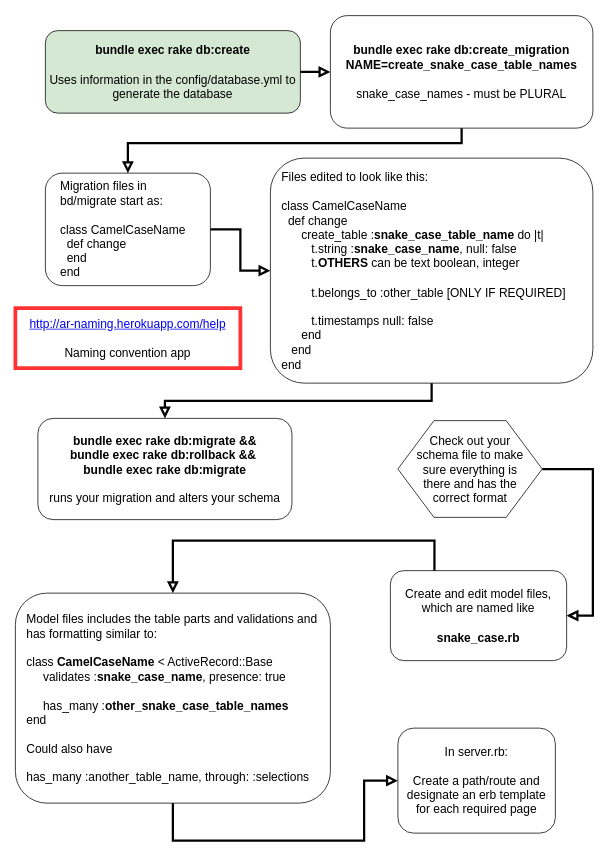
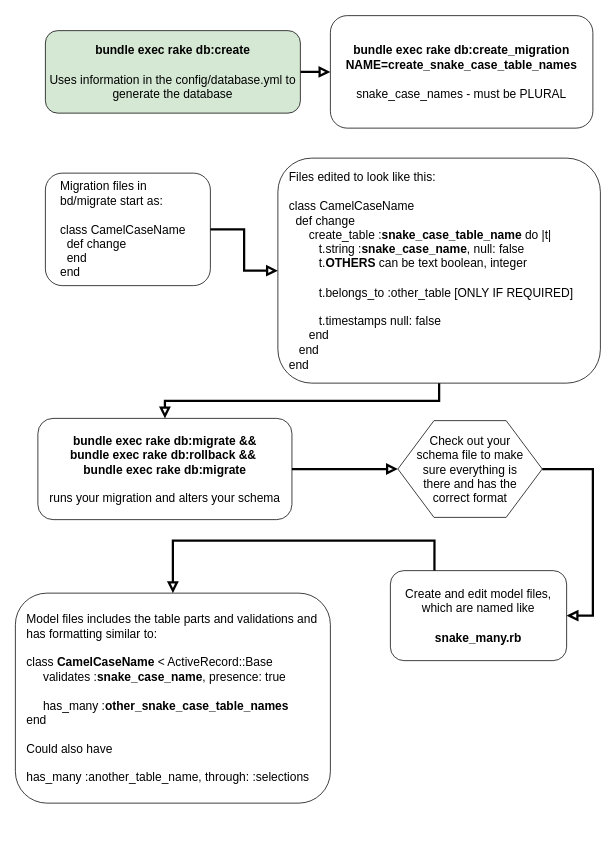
  <mxCell id="0" />
  <mxCell id="1" parent="0" />
  <mxCell id="2" value="" style="rounded=0;html=1;jettySize=auto;orthogonalLoop=1;fontSize=11;endArrow=block;endFill=0;endSize=8;strokeWidth=3;shadow=0;labelBackgroundColor=none;edgeStyle=orthogonalEdgeStyle;exitX=1;exitY=0.5;exitDx=0;exitDy=0;entryX=0;entryY=0.5;entryDx=0;entryDy=0;" parent="1" source="3" edge="1" target="16"><mxGeometry relative="1" as="geometry"><mxPoint x="232.5" y="320" as="targetPoint" /></mxGeometry></mxCell>
  <mxCell id="3" value="&lt;b style=&quot;font-size: 16px&quot;&gt;bundle exec rake db:create&lt;/b&gt;&lt;br style=&quot;font-size: 16px&quot;&gt;&lt;br style=&quot;font-size: 16px&quot;&gt;Uses information in the config/database.yml to generate the database" style="rounded=1;whiteSpace=wrap;html=1;fontSize=16;glass=0;strokeWidth=1;shadow=0;fillColor=#d5e8d4;" parent="1" vertex="1"><mxGeometry x="60" y="40" width="340" height="110" as="geometry" /></mxCell>
- <mxCell id="4" value="In server.rb:&lt;br style=&quot;font-size: 16px;&quot;&gt;&lt;br style=&quot;font-size: 16px;&quot;&gt;Create a path/route and designate an erb template for each required page" style="rounded=1;whiteSpace=wrap;html=1;fontSize=16;glass=0;strokeWidth=1;shadow=0;" parent="1" vertex="1"><mxGeometry x="530" y="970" width="210" height="140" as="geometry" /></mxCell>
- <mxCell id="5" value="Create and edit model files, which are named&amp;nbsp;like &lt;br style=&quot;font-size: 16px&quot;&gt;&lt;br style=&quot;font-size: 16px&quot;&gt;&lt;b style=&quot;font-size: 16px&quot;&gt;snake_case.rb&lt;/b&gt;" style="rounded=1;whiteSpace=wrap;html=1;fontSize=16;glass=0;strokeWidth=1;shadow=0;" parent="1" vertex="1"><mxGeometry x="520" y="760" width="235" height="120" as="geometry" /></mxCell>
+ <mxCell id="5" value="Create and edit model files, which are named&amp;nbsp;like &lt;br style=&quot;font-size: 16px&quot;&gt;&lt;br style=&quot;font-size: 16px&quot;&gt;&lt;b style=&quot;font-size: 16px&quot;&gt;snake_many.rb&lt;/b&gt;" style="rounded=1;whiteSpace=wrap;html=1;fontSize=16;glass=0;strokeWidth=1;shadow=0;" parent="1" vertex="1"><mxGeometry x="520" y="760" width="235" height="120" as="geometry" /></mxCell>
  <mxCell id="6" value="&lt;b style=&quot;font-size: 16px&quot;&gt;bundle exec rake db:migrate &amp;amp;&amp;amp; &lt;br&gt;bundle exec rake db:rollback &amp;amp;&amp;amp;&amp;nbsp;&lt;br&gt;bundle exec rake db:migrate&lt;/b&gt;&lt;br style=&quot;font-size: 16px&quot;&gt;&lt;br style=&quot;font-size: 16px&quot;&gt;runs your migration and alters your schema" style="rounded=1;whiteSpace=wrap;html=1;fontSize=16;" parent="1" vertex="1"><mxGeometry x="50" y="557" width="338.75" height="135" as="geometry" /></mxCell>
  <mxCell id="7" value="Migration files in bd/migrate start as:&lt;br style=&quot;font-size: 16px&quot;&gt;&lt;br style=&quot;font-size: 16px&quot;&gt;class CamelCaseName&lt;br style=&quot;font-size: 16px&quot;&gt;&lt;span style=&quot;font-size: 16px&quot;&gt;&amp;nbsp; def change&lt;/span&gt;&lt;br style=&quot;font-size: 16px&quot;&gt;&amp;nbsp; end&lt;br style=&quot;font-size: 16px&quot;&gt;end" style="rounded=1;whiteSpace=wrap;html=1;align=left;spacingLeft=5;spacingTop=5;spacingBottom=5;spacingRight=5;spacing=15;fontSize=16;" vertex="1" parent="1"><mxGeometry x="60" y="230" width="220" height="150" as="geometry" /></mxCell>
- <mxCell id="8" value="Files edited to look like this:&lt;br style=&quot;font-size: 16px&quot;&gt;&lt;br style=&quot;font-size: 16px&quot;&gt;class CamelCaseName&lt;br style=&quot;font-size: 16px&quot;&gt;&amp;nbsp; def change&lt;br style=&quot;font-size: 16px&quot;&gt;&amp;nbsp; &amp;nbsp; &amp;nbsp; create_table :&lt;b style=&quot;font-size: 16px&quot;&gt;snake_case_table_name&lt;/b&gt; do |t|&lt;br style=&quot;font-size: 16px&quot;&gt;&amp;nbsp; &amp;nbsp; &amp;nbsp; &amp;nbsp; &amp;nbsp;t.string :&lt;b style=&quot;font-size: 16px&quot;&gt;snake_case_name&lt;/b&gt;, null: false&lt;br style=&quot;font-size: 16px&quot;&gt;&amp;nbsp; &amp;nbsp; &amp;nbsp; &amp;nbsp; &amp;nbsp;t.&lt;b style=&quot;font-size: 16px&quot;&gt;OTHERS&lt;/b&gt;&amp;nbsp;can be text boolean, integer&amp;nbsp;&lt;br&gt;&lt;br&gt;&amp;nbsp; &amp;nbsp; &amp;nbsp; &amp;nbsp; &amp;nbsp;t.belongs_to :other_table [ONLY IF REQUIRED]&lt;br&gt;&lt;br&gt;&amp;nbsp; &amp;nbsp; &amp;nbsp; &amp;nbsp; &amp;nbsp;t.timestamps null: false&lt;br style=&quot;font-size: 16px&quot;&gt;&amp;nbsp; &amp;nbsp; &amp;nbsp; end&lt;br style=&quot;font-size: 16px&quot;&gt;&amp;nbsp; &amp;nbsp;end&lt;br style=&quot;font-size: 16px&quot;&gt;end" style="rounded=1;whiteSpace=wrap;html=1;align=left;spacing=15;fontSize=16;" vertex="1" parent="1"><mxGeometry x="360" y="210" width="430" height="300" as="geometry" /></mxCell>
+ <mxCell id="8" value="Files edited to look like this:&lt;br style=&quot;font-size: 16px&quot;&gt;&lt;br style=&quot;font-size: 16px&quot;&gt;class CamelCaseName&lt;br style=&quot;font-size: 16px&quot;&gt;&amp;nbsp; def change&lt;br style=&quot;font-size: 16px&quot;&gt;&amp;nbsp; &amp;nbsp; &amp;nbsp; create_table :&lt;b style=&quot;font-size: 16px&quot;&gt;snake_case_table_name&lt;/b&gt; do |t|&lt;br style=&quot;font-size: 16px&quot;&gt;&amp;nbsp; &amp;nbsp; &amp;nbsp; &amp;nbsp; &amp;nbsp;t.string :&lt;b style=&quot;font-size: 16px&quot;&gt;snake_case_name&lt;/b&gt;, null: false&lt;br style=&quot;font-size: 16px&quot;&gt;&amp;nbsp; &amp;nbsp; &amp;nbsp; &amp;nbsp; &amp;nbsp;t.&lt;b style=&quot;font-size: 16px&quot;&gt;OTHERS&lt;/b&gt;&amp;nbsp;can be text boolean, integer&amp;nbsp;&lt;br&gt;&lt;br&gt;&amp;nbsp; &amp;nbsp; &amp;nbsp; &amp;nbsp; &amp;nbsp;t.belongs_to :other_table [ONLY IF REQUIRED]&lt;br&gt;&lt;br&gt;&amp;nbsp; &amp;nbsp; &amp;nbsp; &amp;nbsp; &amp;nbsp;t.timestamps null: false&lt;br style=&quot;font-size: 16px&quot;&gt;&amp;nbsp; &amp;nbsp; &amp;nbsp; end&lt;br style=&quot;font-size: 16px&quot;&gt;&amp;nbsp; &amp;nbsp;end&lt;br style=&quot;font-size: 16px&quot;&gt;end" style="rounded=1;whiteSpace=wrap;html=1;align=left;spacing=15;fontSize=16;" vertex="1" parent="1"><mxGeometry x="370" y="210" width="430" height="300" as="geometry" /></mxCell>
  <mxCell id="9" value="" style="rounded=0;html=1;jettySize=auto;orthogonalLoop=1;fontSize=11;endArrow=block;endFill=0;endSize=8;strokeWidth=3;shadow=0;labelBackgroundColor=none;edgeStyle=orthogonalEdgeStyle;entryX=0;entryY=0.5;entryDx=0;entryDy=0;exitX=1;exitY=0.5;exitDx=0;exitDy=0;" edge="1" parent="1" source="7" target="8"><mxGeometry relative="1" as="geometry"><mxPoint x="425" y="99.5" as="targetPoint" /><mxPoint x="395" y="99.5" as="sourcePoint" /></mxGeometry></mxCell>
  <mxCell id="10" value="" style="rounded=0;html=1;jettySize=auto;orthogonalLoop=1;fontSize=11;endArrow=block;endFill=0;endSize=8;strokeWidth=3;shadow=0;labelBackgroundColor=none;edgeStyle=orthogonalEdgeStyle;entryX=0.5;entryY=0;entryDx=0;entryDy=0;exitX=0.5;exitY=1;exitDx=0;exitDy=0;" edge="1" parent="1" source="8" target="6"><mxGeometry relative="1" as="geometry"><mxPoint x="545" y="319.5" as="targetPoint" /><mxPoint x="510" y="290" as="sourcePoint" /></mxGeometry></mxCell>
  <mxCell id="11" value="Check out your schema file to make sure everything is there and has the correct format" style="shape=hexagon;perimeter=hexagonPerimeter2;whiteSpace=wrap;html=1;align=center;spacing=5;spacingLeft=11;spacingRight=11;fontSize=16;" vertex="1" parent="1"><mxGeometry x="530" y="560" width="192.5" height="129" as="geometry" /></mxCell>
+ <mxCell id="12" value="" style="rounded=0;html=1;jettySize=auto;orthogonalLoop=1;fontSize=11;endArrow=block;endFill=0;endSize=8;strokeWidth=3;shadow=0;labelBackgroundColor=none;edgeStyle=orthogonalEdgeStyle;entryX=0;entryY=0.5;entryDx=0;entryDy=0;exitX=1;exitY=0.5;exitDx=0;exitDy=0;" edge="1" parent="1" source="6" target="11"><mxGeometry relative="1" as="geometry"><mxPoint x="152.5" y="380" as="targetPoint" /><mxPoint x="310" y="330" as="sourcePoint" /></mxGeometry></mxCell>
  <mxCell id="13" value="" style="rounded=0;html=1;jettySize=auto;orthogonalLoop=1;fontSize=11;endArrow=block;endFill=0;endSize=8;strokeWidth=3;shadow=0;labelBackgroundColor=none;edgeStyle=orthogonalEdgeStyle;entryX=1;entryY=0.5;entryDx=0;entryDy=0;exitX=1;exitY=0.5;exitDx=0;exitDy=0;" edge="1" parent="1" source="11" target="5"><mxGeometry relative="1" as="geometry"><mxPoint x="62.5" y="530" as="targetPoint" /><mxPoint x="220" y="480" as="sourcePoint" /><Array as="points"><mxPoint x="790" y="625" /><mxPoint x="790" y="820" /></Array></mxGeometry></mxCell>
  <mxCell id="14" value="" style="rounded=0;html=1;jettySize=auto;orthogonalLoop=1;fontSize=11;endArrow=block;endFill=0;endSize=8;strokeWidth=3;shadow=0;labelBackgroundColor=none;edgeStyle=orthogonalEdgeStyle;entryX=0.5;entryY=0;entryDx=0;entryDy=0;exitX=0.25;exitY=0;exitDx=0;exitDy=0;" edge="1" parent="1" source="5" target="15"><mxGeometry relative="1" as="geometry"><mxPoint x="405" y="370" as="targetPoint" /><mxPoint x="360" y="560" as="sourcePoint" /><Array as="points"><mxPoint x="579" y="720" /><mxPoint x="230" y="720" /></Array></mxGeometry></mxCell>
  <mxCell id="15" value="&lt;span style=&quot;font-size: 16px&quot;&gt;Model files includes the table parts and validations and has&amp;nbsp;&lt;/span&gt;&lt;span style=&quot;font-size: 16px&quot;&gt;formatting similar to:&lt;/span&gt;&lt;br style=&quot;font-size: 16px&quot;&gt;&lt;br style=&quot;font-size: 16px&quot;&gt;&lt;div style=&quot;font-size: 16px&quot;&gt;class &lt;b&gt;CamelCaseName&lt;/b&gt; &amp;lt; ActiveRecord::Base&lt;/div&gt;&lt;div style=&quot;font-size: 16px&quot;&gt;&amp;nbsp; &amp;nbsp; &amp;nbsp;validates :&lt;b&gt;snake_case_name&lt;/b&gt;, presence: true&lt;br style=&quot;font-size: 16px&quot;&gt;&lt;/div&gt;&lt;div style=&quot;font-size: 16px&quot;&gt;&lt;br style=&quot;font-size: 16px&quot;&gt;&lt;/div&gt;&lt;div style=&quot;font-size: 16px&quot;&gt;&amp;nbsp; &amp;nbsp; &amp;nbsp;has_many :&lt;b&gt;other_snake_case_table_names&lt;/b&gt;&lt;/div&gt;&lt;div style=&quot;font-size: 16px&quot;&gt;end&lt;br style=&quot;font-size: 16px&quot;&gt;&lt;/div&gt;&lt;div style=&quot;font-size: 16px&quot;&gt;&lt;br style=&quot;font-size: 16px&quot;&gt;&lt;/div&gt;&lt;div style=&quot;font-size: 16px&quot;&gt;Could also have&amp;nbsp;&lt;/div&gt;&lt;div style=&quot;font-size: 16px&quot;&gt;&lt;br&gt;&lt;/div&gt;&lt;div style=&quot;font-size: 16px&quot;&gt;has_many :another_table_name, through: :selections&lt;/div&gt;" style="rounded=1;whiteSpace=wrap;html=1;align=left;spacing=15;fontSize=16;" vertex="1" parent="1"><mxGeometry x="20" y="790" width="420" height="280" as="geometry" /></mxCell>
  <mxCell id="16" value="&lt;span&gt;&lt;b&gt;bundle exec rake db:create_migration NAME=create_snake_case_table_names&lt;/b&gt;&lt;br&gt;&lt;br&gt;snake_case_names - must be PLURAL&lt;br&gt;&lt;/span&gt;" style="rounded=1;whiteSpace=wrap;html=1;align=center;spacingLeft=5;spacingTop=5;spacingBottom=5;spacingRight=5;spacing=5;fontSize=16;" vertex="1" parent="1"><mxGeometry x="440" y="20" width="350" height="150" as="geometry" /></mxCell>
- <mxCell id="17" value="" style="rounded=0;html=1;jettySize=auto;orthogonalLoop=1;fontSize=11;endArrow=block;endFill=0;endSize=8;strokeWidth=3;shadow=0;labelBackgroundColor=none;edgeStyle=orthogonalEdgeStyle;exitX=0.5;exitY=1;exitDx=0;exitDy=0;entryX=0.5;entryY=0;entryDx=0;entryDy=0;" edge="1" parent="1" source="16" target="7"><mxGeometry relative="1" as="geometry"><mxPoint x="450" y="105" as="targetPoint" /><mxPoint x="410" y="115" as="sourcePoint" /><Array as="points"><mxPoint x="615" y="190" /><mxPoint x="170" y="190" /></Array></mxGeometry></mxCell>
- <mxCell id="18" value="&lt;a href=&quot;http://ar-naming.herokuapp.com/help&quot;&gt;http://ar-naming.herokuapp.com/help&lt;/a&gt;&lt;br&gt;&lt;br&gt;Naming convention app" style="rounded=0;whiteSpace=wrap;html=1;fontSize=16;align=center;strokeColor=#FF3333;strokeWidth=5;" vertex="1" parent="1"><mxGeometry x="20" y="410" width="300" height="80" as="geometry" /></mxCell>
- <mxCell id="19" value="" style="rounded=0;html=1;jettySize=auto;orthogonalLoop=1;fontSize=11;endArrow=block;endFill=0;endSize=8;strokeWidth=3;shadow=0;labelBackgroundColor=none;edgeStyle=orthogonalEdgeStyle;exitX=0.5;exitY=1;exitDx=0;exitDy=0;entryX=0;entryY=0.5;entryDx=0;entryDy=0;" edge="1" parent="1" source="15" target="4"><mxGeometry relative="1" as="geometry"><mxPoint x="220" y="1090" as="targetPoint" /><mxPoint x="260" y="1080" as="sourcePoint" /><Array as="points"><mxPoint x="230" y="1120" /><mxPoint x="485" y="1120" /><mxPoint x="485" y="1040" /></Array></mxGeometry></mxCell>
